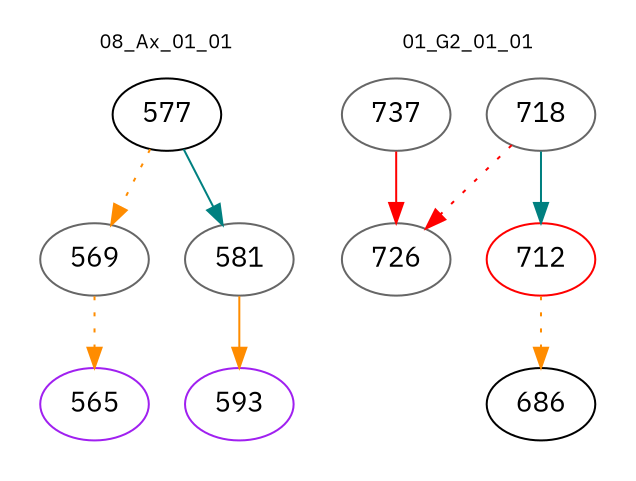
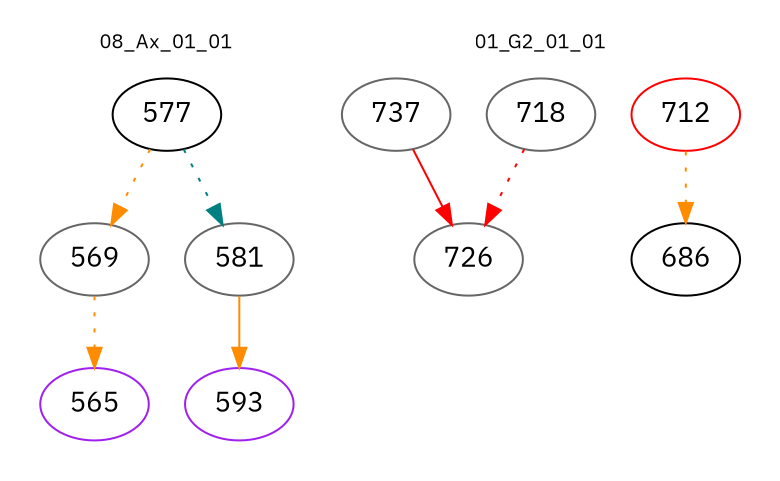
  digraph {
    fontname="IBM Plex Sans"
    node [color=gray40 fontname="IBM Plex Sans"]
    edge [color=darkorange fontname="IBM Plex Sans" style=dotted]
    n1 [color=black label=577]
    n2 [label=569]
    n3 [label=581]
    n4 [color=purple label=565]
    n5 [color=purple label=593]
    n6 [label=718]
    n7 [color=red label=712]
    n8 [label=726]
    n9 [color=black label=686]
    n10 [label=737]
    subgraph cluster_1 {
      color=white
      fontsize=10
      label="08_Ax_01_01"
      n1
      n2
      n3
      n4
      n5
    }
    subgraph cluster_2 {
      color=white
      fontsize=10
      label="01_G2_01_01"
      n6
      n7
      n8
      n9
      n10
    }
    n1 -> n2
-   n1 -> n3 [color=teal style=solid]
+   n1 -> n3 [color=teal]
    n2 -> n4
    n3 -> n5 [style=solid]
-   n6 -> n7 [color=teal style=solid]
    n6 -> n8 [color=red]
    n7 -> n9
    n10 -> n8 [color=red style=solid]
  }
